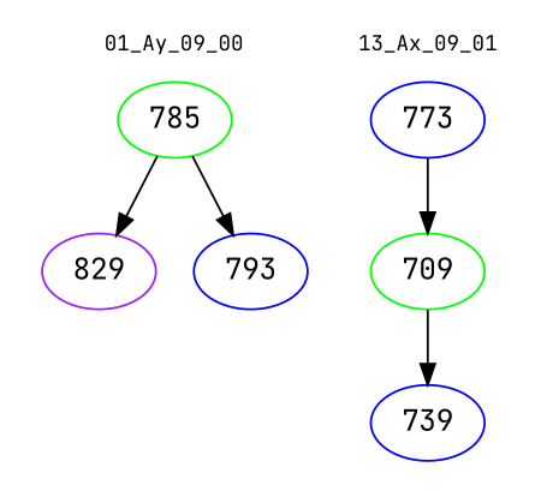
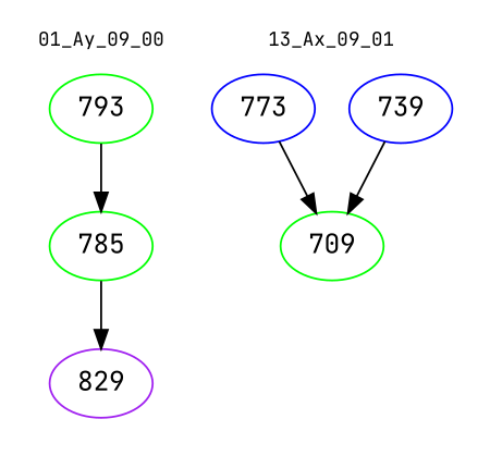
  digraph {
    fontname="JetBrains Mono"
    node [color=blue fontname="JetBrains Mono"]
    edge [color=black fontname="JetBrains Mono"]
    n1 [color=green label=785]
    n2 [color=purple label=829]
-   n3 [label=793]
+   n3 [color=green label=793]
    n4 [color=green label=709]
    n5 [label=739]
    n6 [label=773]
    subgraph cluster_1 {
      color=white
      fontsize=10
      label="01_Ay_09_00"
      n1
      n2
      n3
    }
    subgraph cluster_2 {
      color=white
      fontsize=10
      label="13_Ax_09_01"
      n4
      n5
      n6
    }
    n1 -> n2
-   n1 -> n3
-   n4 -> n5
+   n3 -> n1
+   n5 -> n4
    n6 -> n4
  }
